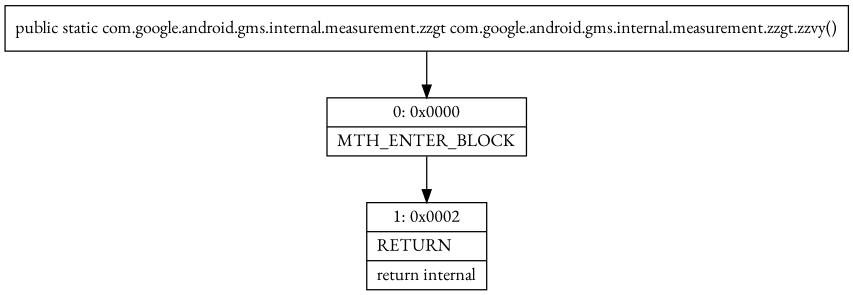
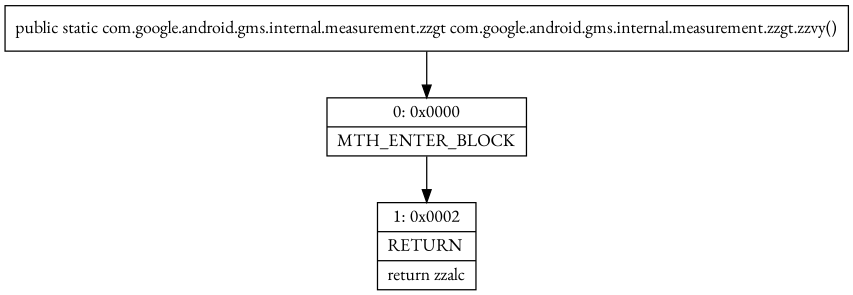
  digraph {
    fontname="EB Garamond"
    node [shape=record fontname="EB Garamond"]
    edge [fontname="EB Garamond"]
    n1 [label="{0\:\ 0x0000|MTH_ENTER_BLOCK\l}"]
-   n2 [label="{1\:\ 0x0002|RETURN\l|return internal\l}"]
+   n2 [label="{1\:\ 0x0002|RETURN\l|return zzalc\l}"]
    n3 [label="{public static com.google.android.gms.internal.measurement.zzgt com.google.android.gms.internal.measurement.zzgt.zzvy() }"]
    n1 -> n2
    n3 -> n1
  }
